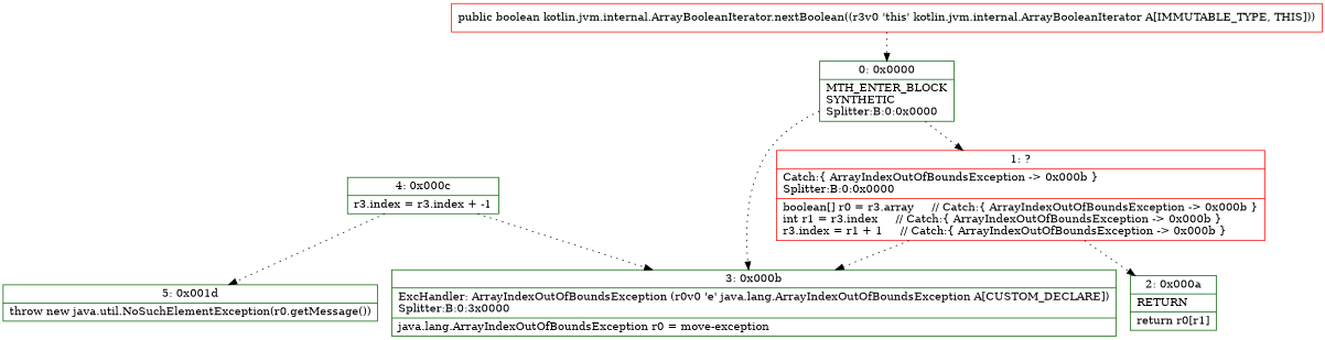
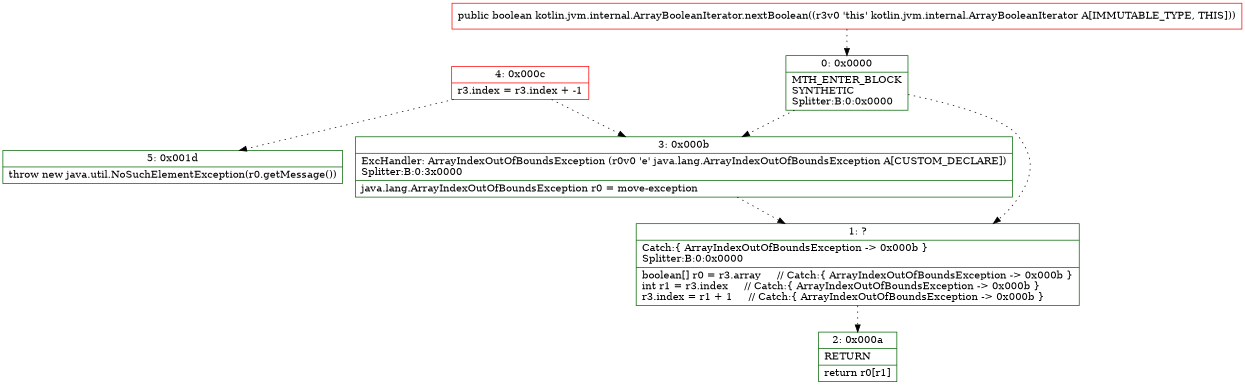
  digraph {
    node [color=darkgreen shape=record]
    edge [style=dotted]
    n1 [label="{0\:\ 0x0000|MTH_ENTER_BLOCK\lSYNTHETIC\lSplitter:B:0:0x0000\l}"]
-   n2 [color=red label="{1\:\ ?|Catch:\{ ArrayIndexOutOfBoundsException \-\> 0x000b \}\lSplitter:B:0:0x0000\l|boolean[] r0 = r3.array     \/\/ Catch:\{ ArrayIndexOutOfBoundsException \-\> 0x000b \}\lint r1 = r3.index     \/\/ Catch:\{ ArrayIndexOutOfBoundsException \-\> 0x000b \}\lr3.index = r1 + 1     \/\/ Catch:\{ ArrayIndexOutOfBoundsException \-\> 0x000b \}\l}"]
+   n2 [label="{1\:\ ?|Catch:\{ ArrayIndexOutOfBoundsException \-\> 0x000b \}\lSplitter:B:0:0x0000\l|boolean[] r0 = r3.array     \/\/ Catch:\{ ArrayIndexOutOfBoundsException \-\> 0x000b \}\lint r1 = r3.index     \/\/ Catch:\{ ArrayIndexOutOfBoundsException \-\> 0x000b \}\lr3.index = r1 + 1     \/\/ Catch:\{ ArrayIndexOutOfBoundsException \-\> 0x000b \}\l}"]
    n3 [label="{3\:\ 0x000b|ExcHandler: ArrayIndexOutOfBoundsException (r0v0 'e' java.lang.ArrayIndexOutOfBoundsException A[CUSTOM_DECLARE])\lSplitter:B:0:3x0000\l|java.lang.ArrayIndexOutOfBoundsException r0 = move\-exception\l}"]
    n4 [label="{2\:\ 0x000a|RETURN\l|return r0[r1]\l}"]
-   n5 [label="{4\:\ 0x000c|r3.index = r3.index + \-1\l}"]
+   n5 [color=red label="{4\:\ 0x000c|r3.index = r3.index + \-1\l}"]
    n6 [label="{5\:\ 0x001d|throw new java.util.NoSuchElementException(r0.getMessage())\l}"]
    n7 [color=red label="{public boolean kotlin.jvm.internal.ArrayBooleanIterator.nextBoolean((r3v0 'this' kotlin.jvm.internal.ArrayBooleanIterator A[IMMUTABLE_TYPE, THIS])) }"]
    n1 -> n2
    n1 -> n3
-   n2 -> n3
+   n3 -> n2
    n2 -> n4
    n5 -> n3
    n5 -> n6
    n7 -> n1
  }
